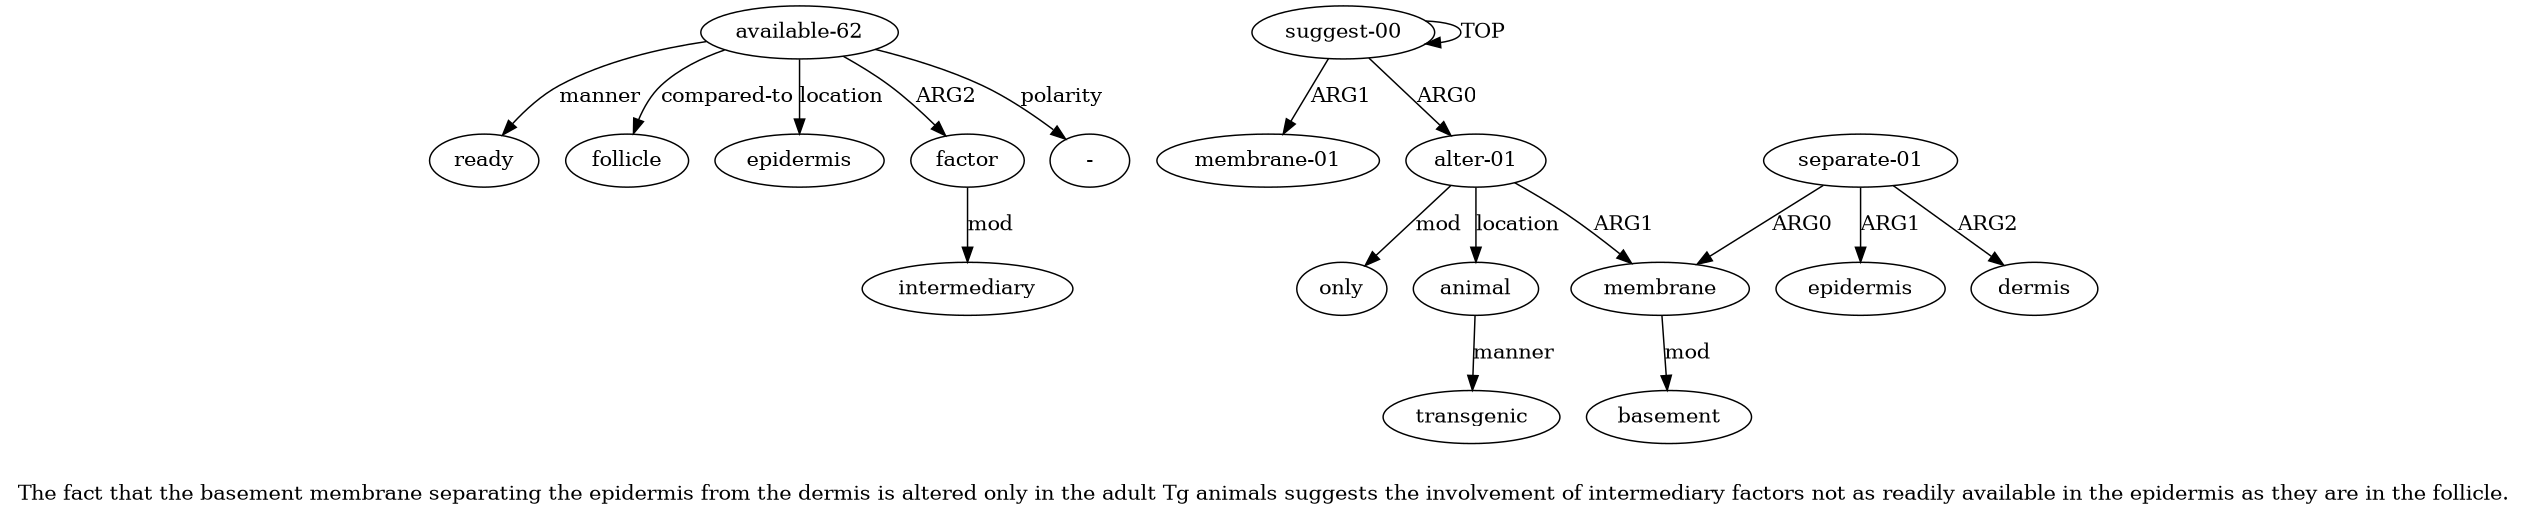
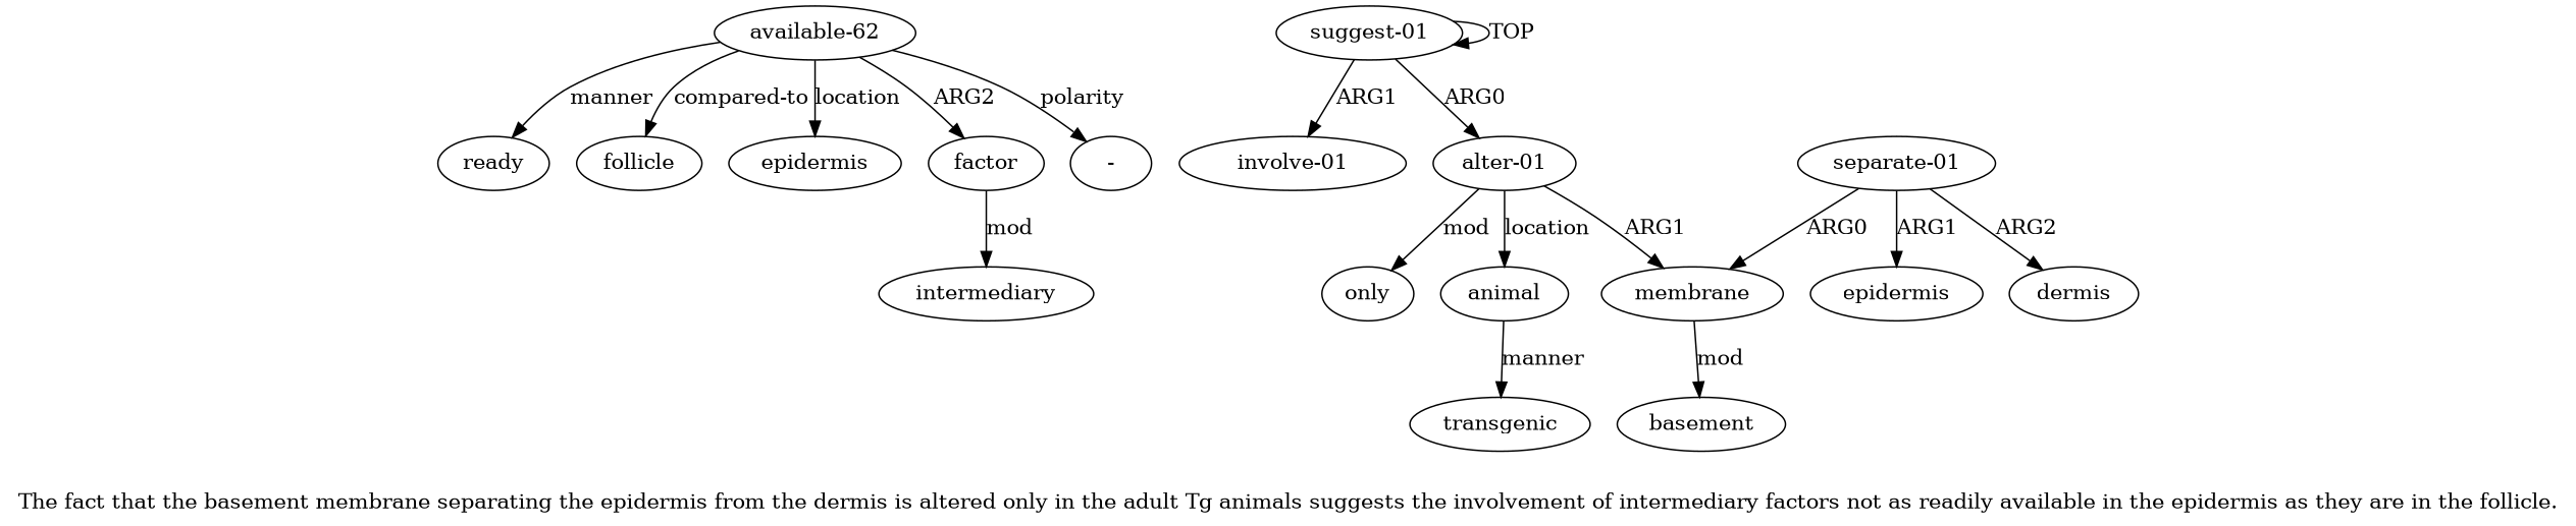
  digraph {
    label="The fact that the basement membrane separating the epidermis from the dermis is altered only in the adult Tg animals suggests the involvement of intermediary factors not as readily available in the epidermis as they are in the follicle."
    node [color=black gold_label=epidermis test_label=epidermis]
    edge [color=black gold_label=mod test_label=mod]
    n1 [gold_ind=15 gold_label=ready label=ready test_ind=15 test_label=ready]
    n2 [gold_ind=14 gold_label="available-02" label="available-62" test_ind=14 test_label="available-02"]
    n3 [gold_ind=17 gold_label=follicle label=follicle test_ind=17 test_label=follicle]
    n4 [gold_ind=16 label=epidermis test_ind=16]
    n5 [gold_ind=12 gold_label=factor label=factor test_ind=12 test_label=factor]
    n6 [gold_ind=-1 gold_label="-" label="-" test_ind=-1 test_label="-"]
    n7 [gold_ind=13 gold_label=intermediary label=intermediary test_ind=13 test_label=intermediary]
-   n8 [gold_ind=11 gold_label="involve-01" label="membrane-01" test_ind=11 test_label="involve-01"]
+   n8 [gold_ind=11 gold_label="involve-01" label="involve-01" test_ind=11 test_label="involve-01"]
    n9 [gold_ind=10 gold_label=only label=only test_ind=10 test_label=only]
    n10 [gold_ind=1 gold_label="alter-01" label="alter-01" test_ind=1 test_label="alter-01"]
    n11 [gold_ind=2 gold_label=membrane label=membrane test_ind=2 test_label=membrane]
    n12 [gold_ind=7 gold_label=animal label=animal test_ind=7 test_label=animal]
    n13 [gold_ind=3 gold_label=basement label=basement test_ind=3 test_label=basement]
    n14 [gold_ind=9 gold_label=transgenic label=transgenic test_ind=9 test_label=transgenic]
-   n15 [gold_ind=0 gold_label="suggest-01" label="suggest-00" test_ind=0 test_label="suggest-01"]
+   n15 [gold_ind=0 gold_label="suggest-01" label="suggest-01" test_ind=0 test_label="suggest-01"]
    n16 [gold_ind=5 label=epidermis test_ind=5]
    n17 [gold_ind=4 gold_label="separate-01" label="separate-01" test_ind=4 test_label="separate-01"]
    n18 [gold_ind=6 gold_label=dermis label=dermis test_ind=6 test_label=dermis]
    n2 -> n1 [gold_label=manner label=manner test_label=manner]
    n2 -> n3 [gold_label="compared-to" label="compared-to" test_label="compared-to"]
    n2 -> n4 [gold_label=location label=location test_label=location]
    n2 -> n5 [gold_label=ARG2 label=ARG2 test_label=ARG2]
    n2 -> n6 [gold_label=polarity label=polarity test_label=polarity]
    n5 -> n7 [label=mod]
    n10 -> n9 [label=mod]
    n10 -> n11 [gold_label=ARG1 label=ARG1 test_label=ARG1]
    n10 -> n12 [gold_label=location label=location test_label=location]
    n11 -> n13 [label=mod]
    n12 -> n14 [label=manner]
    n15 -> n8 [gold_label=ARG1 label=ARG1 test_label=ARG1]
    n15 -> n10 [gold_label=ARG0 label=ARG0 test_label=ARG0]
    n15 -> n15 [gold_label=TOP label=TOP test_label=TOP]
    n17 -> n11 [gold_label=ARG0 label=ARG0 test_label=ARG0]
    n17 -> n16 [gold_label=ARG1 label=ARG1 test_label=ARG1]
    n17 -> n18 [gold_label=ARG2 label=ARG2 test_label=ARG2]
  }
